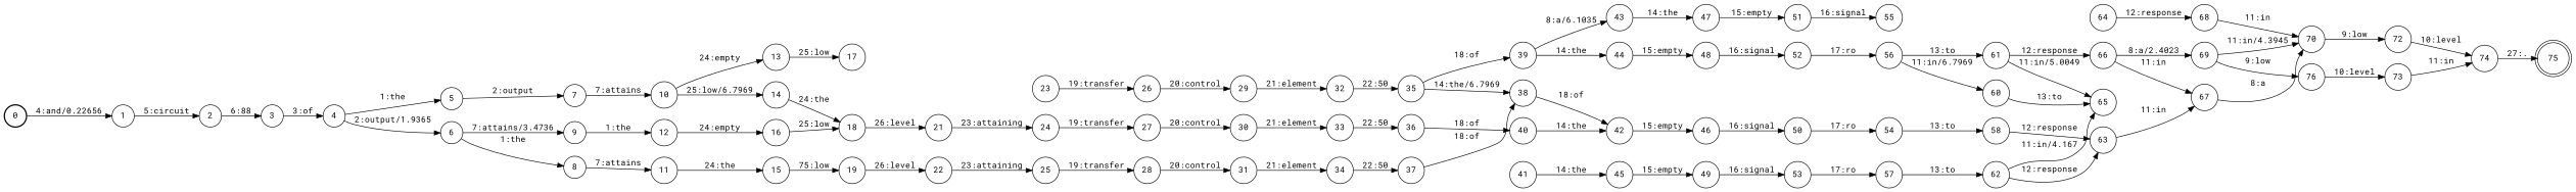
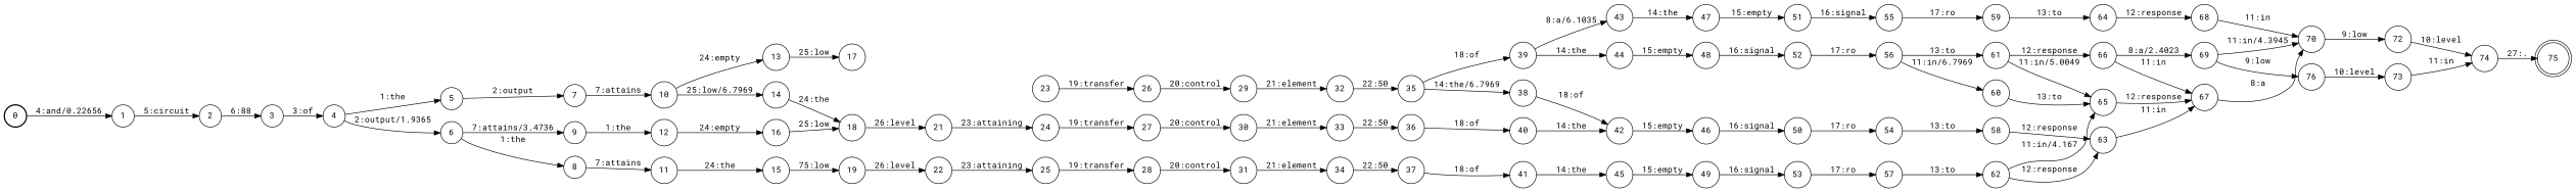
  digraph {
    fontname="Roboto Mono"
    nodesep=0.25
    rankdir=LR
    ranksep=0.4
    node [fontname="Roboto Mono" fontsize=14 shape=circle style=solid]
    edge [fontname="Roboto Mono" fontsize=14]
    n1 [label=0 style=bold]
    n2 [label=1]
    n3 [label=2]
    n4 [label=3]
    n5 [label=4]
    n6 [label=5]
    n7 [label=6]
    n8 [label=7]
    n9 [label=8]
    n10 [label=9]
    n11 [label=10]
    n12 [label=11]
    n13 [label=12]
    n14 [label=13]
    n15 [label=14]
    n16 [label=15]
    n17 [label=16]
    n18 [label=17]
    n19 [label=18]
    n20 [label=19]
    n21 [label=21]
    n22 [label=22]
    n23 [label=24]
    n24 [label=25]
    n25 [label=23]
    n26 [label=26]
    n27 [label=27]
    n28 [label=28]
    n29 [label=29]
    n30 [label=30]
    n31 [label=31]
    n32 [label=32]
    n33 [label=33]
    n34 [label=34]
    n35 [label=35]
    n36 [label=36]
    n37 [label=37]
    n38 [label=38]
    n39 [label=39]
    n40 [label=40]
    n41 [label=41]
    n42 [label=42]
    n43 [label=44]
    n44 [label=43]
    n45 [label=45]
    n46 [label=46]
    n47 [label=48]
    n48 [label=47]
    n49 [label=49]
    n50 [label=50]
    n51 [label=52]
    n52 [label=51]
    n53 [label=53]
    n54 [label=54]
    n55 [label=55]
    n56 [label=56]
    n57 [label=57]
    n58 [label=58]
+   n59 [label=59]
    n60 [label=60]
    n61 [label=61]
    n62 [label=62]
    n63 [label=63]
    n64 [label=64]
    n65 [label=65]
    n66 [label=66]
    n67 [label=67]
    n68 [label=68]
    n69 [label=69]
    n70 [label=70]
    n71 [label=76]
    n72 [label=72]
    n73 [label=73]
    n74 [label=74]
    n75 [label=75 shape=doublecircle]
    n1 -> n2 [label="4:and/0.22656"]
    n2 -> n3 [label="5:circuit"]
    n3 -> n4 [label="6:88"]
    n4 -> n5 [label="3:of"]
    n5 -> n6 [label="1:the"]
    n5 -> n7 [label="2:output/1.9365"]
    n6 -> n8 [label="2:output"]
    n7 -> n9 [label="1:the"]
    n7 -> n10 [label="7:attains/3.4736"]
    n8 -> n11 [label="7:attains"]
    n9 -> n12 [label="7:attains"]
    n10 -> n13 [label="1:the"]
    n11 -> n14 [label="24:empty"]
    n11 -> n15 [label="25:low/6.7969"]
    n12 -> n16 [label="24:the"]
    n13 -> n17 [label="24:empty"]
    n14 -> n18 [label="25:low"]
    n15 -> n19 [label="24:the"]
    n16 -> n20 [label="75:low"]
    n17 -> n19 [label="25:low"]
    n19 -> n21 [label="26:level"]
    n20 -> n22 [label="26:level"]
    n21 -> n23 [label="23:attaining"]
    n22 -> n24 [label="23:attaining"]
    n23 -> n27 [label="19:transfer"]
    n24 -> n28 [label="19:transfer"]
    n25 -> n26 [label="19:transfer"]
    n26 -> n29 [label="20:control"]
    n27 -> n30 [label="20:control"]
    n28 -> n31 [label="20:control"]
    n29 -> n32 [label="21:element"]
    n30 -> n33 [label="21:element"]
    n31 -> n34 [label="21:element"]
    n32 -> n35 [label="22:50"]
    n33 -> n36 [label="22:50"]
    n34 -> n37 [label="22:50"]
    n35 -> n38 [label="14:the/6.7969"]
    n35 -> n39 [label="18:of"]
    n36 -> n40 [label="18:of"]
-   n37 -> n38 [label="18:of"]
+   n37 -> n41 [label="18:of"]
    n38 -> n42 [label="18:of"]
    n39 -> n43 [label="14:the"]
    n39 -> n44 [label="8:a/6.1035"]
    n40 -> n42 [label="14:the"]
    n41 -> n45 [label="14:the"]
    n42 -> n46 [label="15:empty"]
    n43 -> n47 [label="15:empty"]
    n44 -> n48 [label="14:the"]
    n45 -> n49 [label="15:empty"]
    n46 -> n50 [label="16:signal"]
    n47 -> n51 [label="16:signal"]
    n48 -> n52 [label="15:empty"]
    n49 -> n53 [label="16:signal"]
    n50 -> n54 [label="17:ro"]
    n51 -> n56 [label="17:ro"]
    n52 -> n55 [label="16:signal"]
    n53 -> n57 [label="17:ro"]
    n54 -> n58 [label="13:to"]
+   n55 -> n59 [label="17:ro"]
    n56 -> n60 [label="11:in/6.7969"]
    n56 -> n61 [label="13:to"]
    n57 -> n62 [label="13:to"]
    n58 -> n63 [label="12:response"]
+   n59 -> n64 [label="13:to"]
    n60 -> n65 [label="13:to"]
    n61 -> n65 [label="11:in/5.0049"]
    n61 -> n66 [label="12:response"]
    n62 -> n63 [label="12:response"]
    n62 -> n65 [label="11:in/4.167"]
    n63 -> n67 [label="11:in"]
    n64 -> n68 [label="12:response"]
+   n65 -> n67 [label="12:response"]
    n66 -> n67 [label="11:in"]
    n66 -> n69 [label="8:a/2.4023"]
    n67 -> n70 [label="8:a"]
    n68 -> n70 [label="11:in"]
    n69 -> n70 [label="11:in/4.3945"]
    n69 -> n71 [label="9:low"]
    n70 -> n72 [label="9:low"]
    n71 -> n73 [label="10:level"]
    n72 -> n74 [label="10:level"]
    n73 -> n74 [label="11:in"]
    n74 -> n75 [label="27:."]
  }
